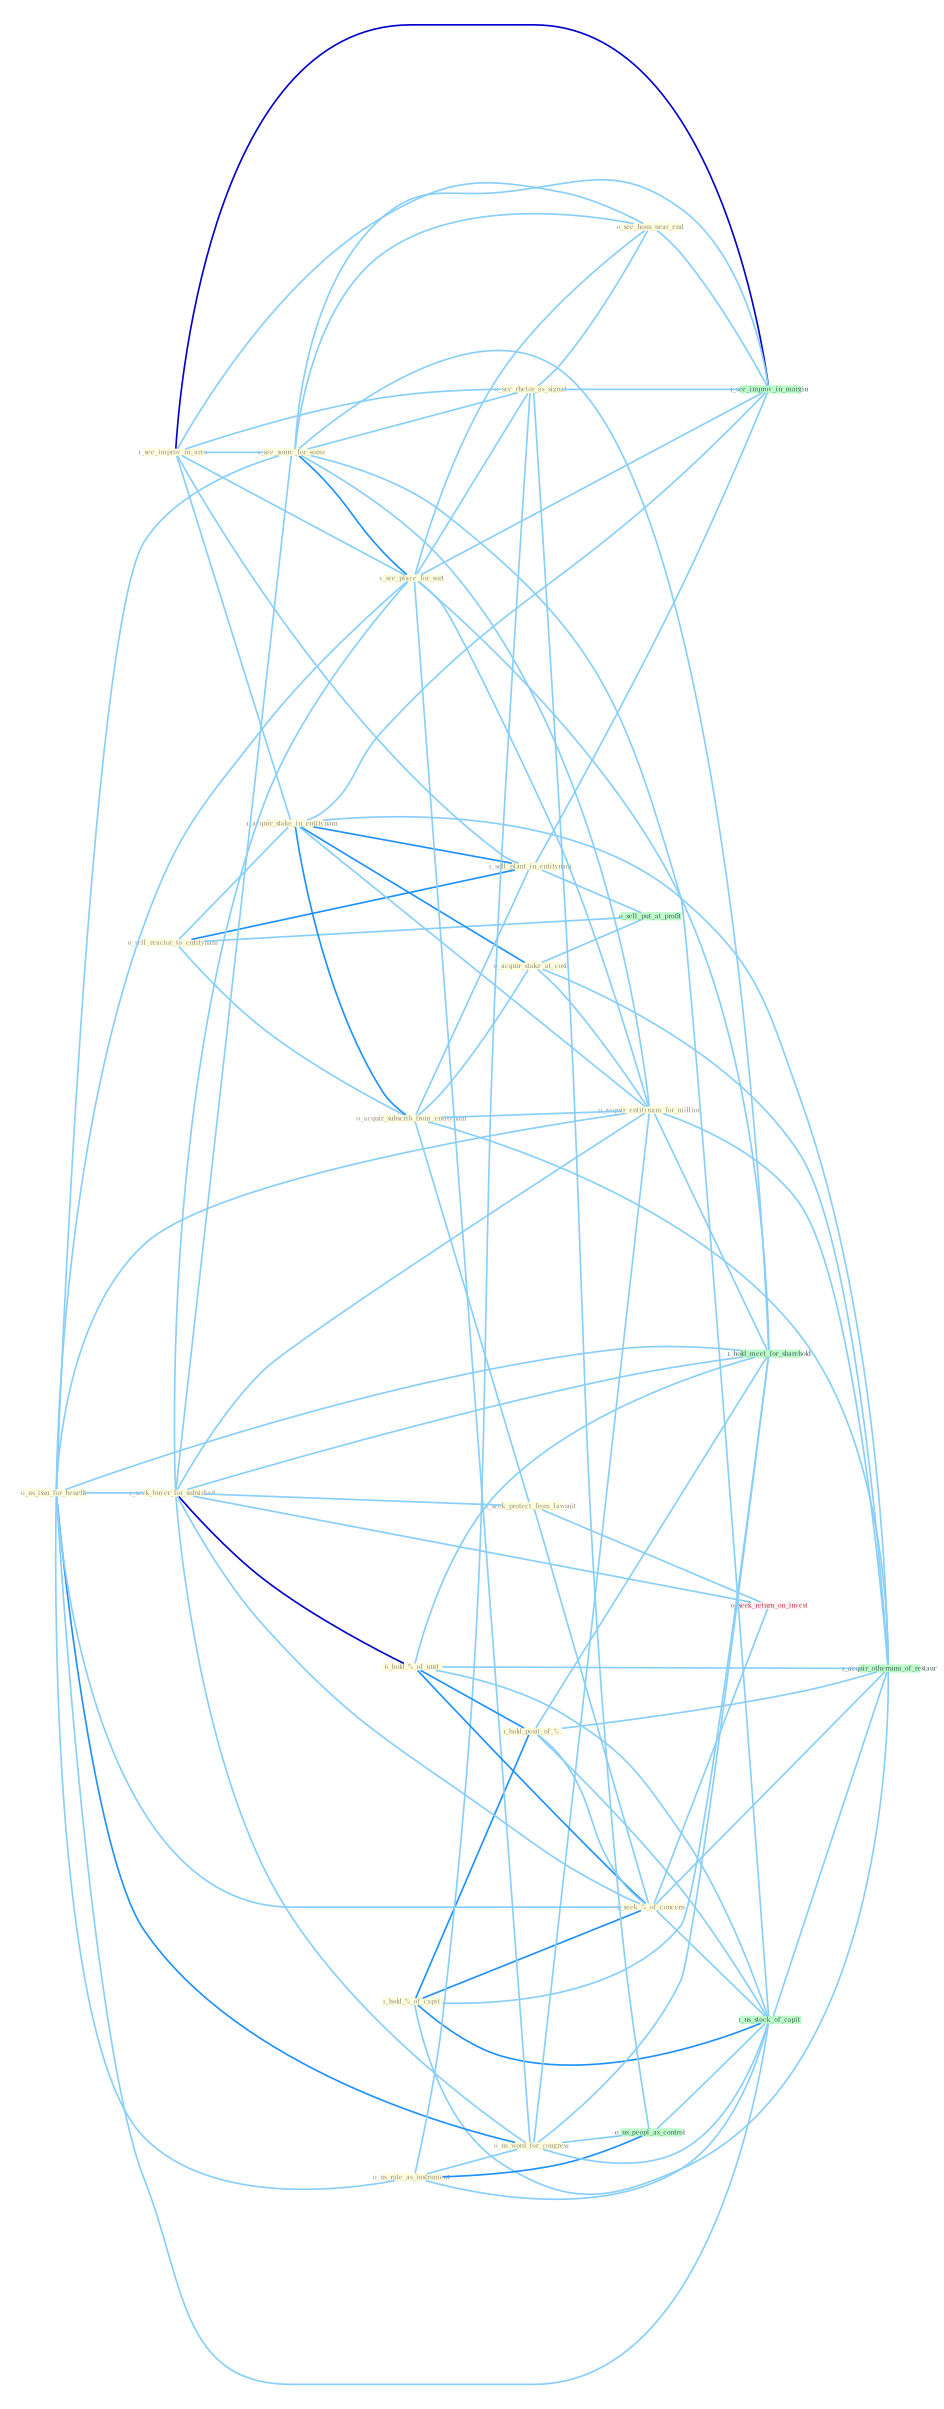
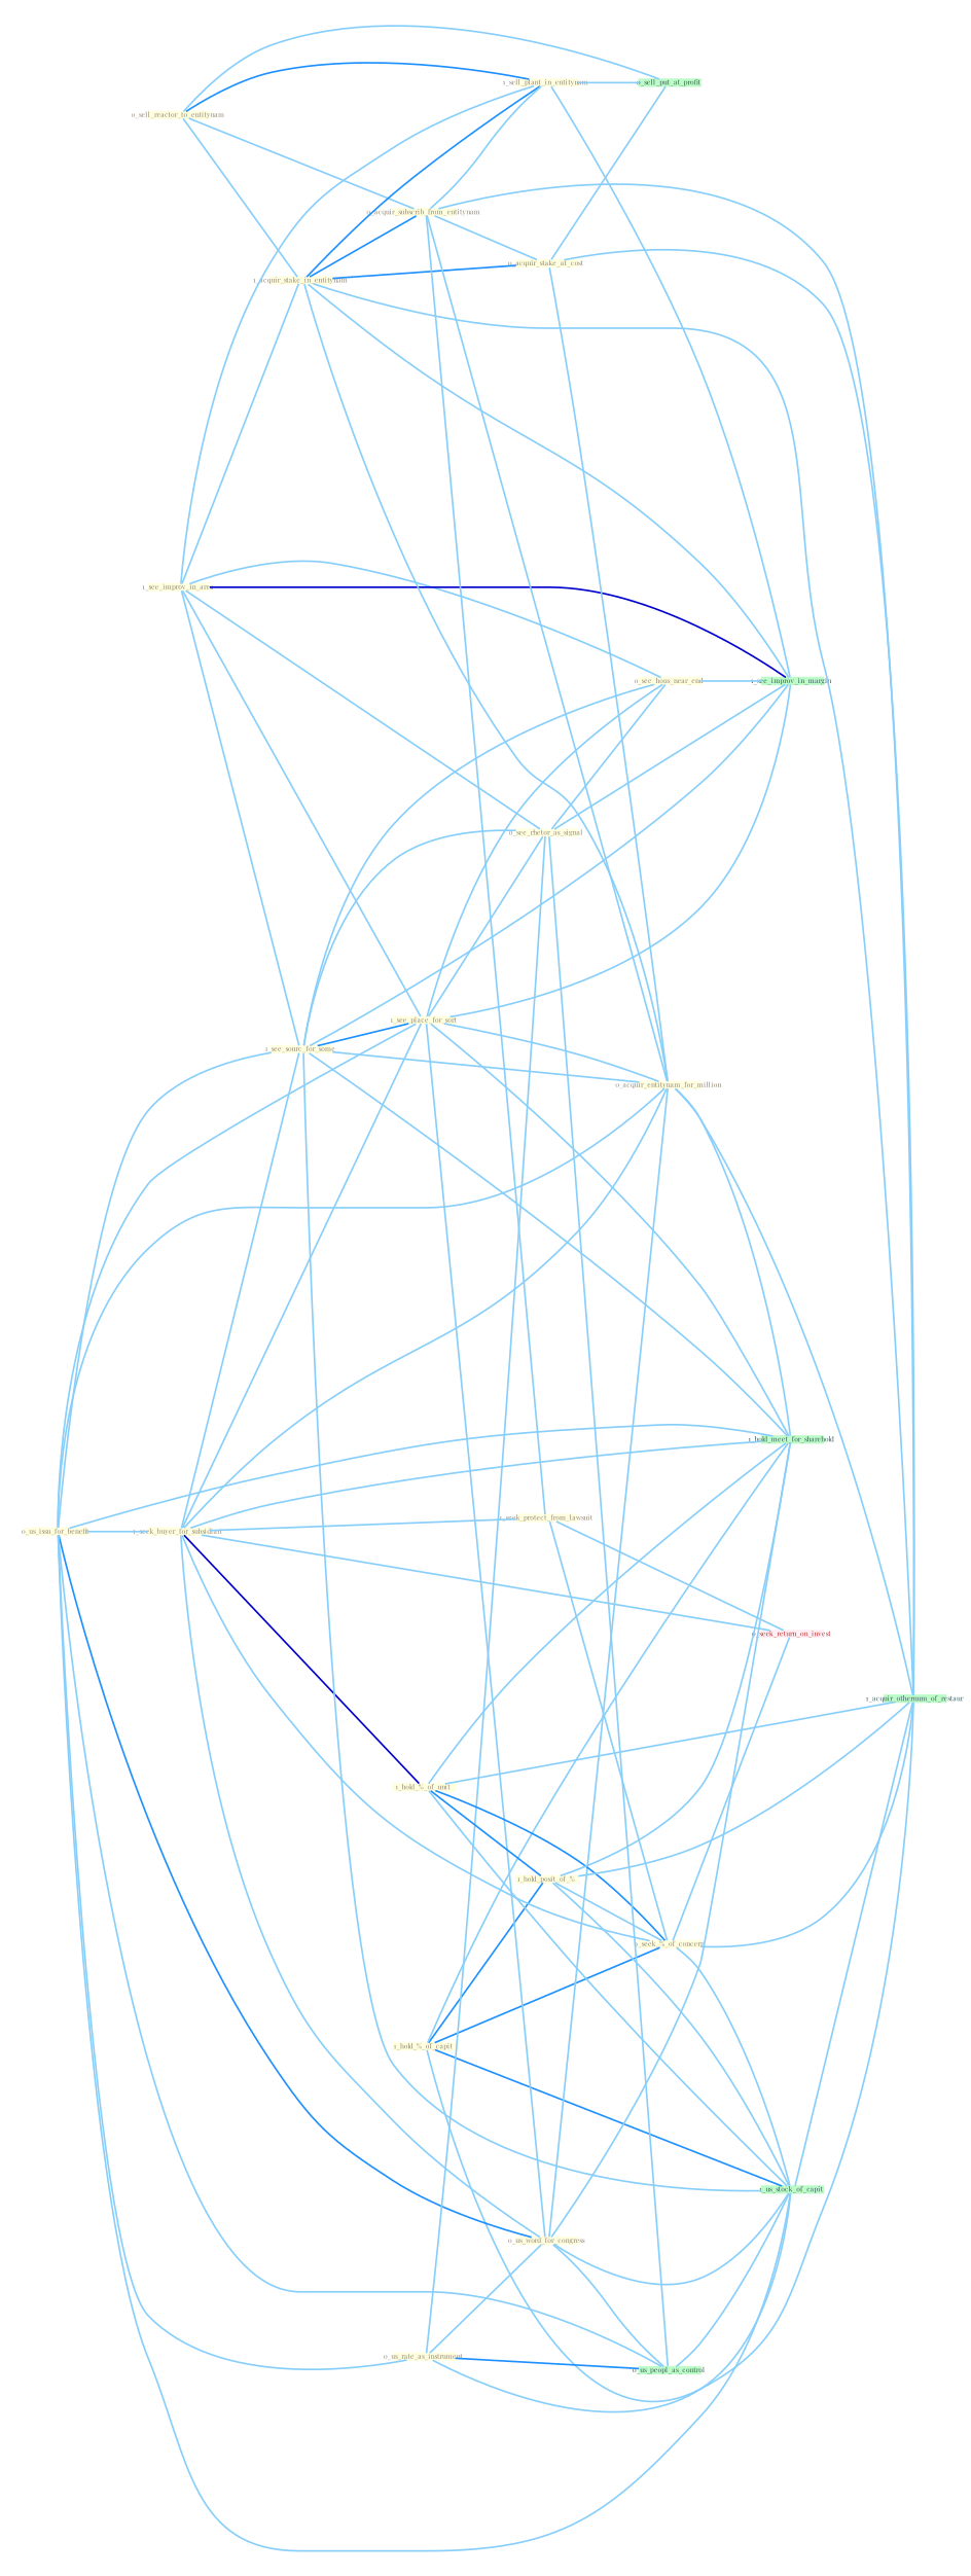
  graph {
    fontname="Playfair Display"
    rankdir=LR
    node [color="#ffffe0" fixedsize=true fontcolor="#8b7d6b" fontname="Playfair Display" fontsize=4 shape=polygon style=filled]
    edge [color="#87cefa" fontname="Playfair Display" w=1]
    "1_see_improv_in_area " [height=.06 width=.5]
    "1_hold_%_of_capit " [height=.06 width=.5]
    "0_sell_reactor_to_entitynam " [height=.06 width=.5]
    "0_us_issu_for_benefit " [height=.06 width=.5]
    "1_acquir_stake_in_entitynam " [height=.06 width=.5]
    "0_acquir_subscrib_from_entitynam " [height=.06 width=.5]
    "1_seek_buyer_for_subsidiari " [height=.06 width=.5]
    "1_sell_plant_in_entitynam " [height=.06 width=.5]
    "1_see_sourc_for_some " [height=.06 width=.5]
    "1_see_place_for_sort " [height=.06 width=.5]
    "0_us_rate_as_instrument " [height=.06 width=.5]
    "0_acquir_stake_at_cost " [height=.06 width=.5]
    "1_seek_protect_from_lawsuit " [height=.06 width=.5]
    "0_us_word_for_congress " [height=.06 width=.5]
    "0_acquir_entitynam_for_million " [height=.06 width=.5]
-   "1_hold_%_of_unit " [height=.06 width=.5 label="6_hold_%_of_unit"]
+   "1_hold_%_of_unit " [height=.06 width=.5]
    "1_hold_posit_of_% " [height=.06 width=.5]
    n18 [height=.06 label="9_seek_%_of_concern" width=.5]
    "0_see_rhetor_as_signal " [height=.06 width=.5]
    "0_see_hous_near_end " [height=.06 width=.5]
    "0_seek_return_on_invest " [color="#fff0f5" fontcolor="#b22222" height=.06 width=.5]
    "1_see_improv_in_margin " [color="#BDFCC9" fontcolor="#2f4f4f" height=.06 width=.5]
    "1_us_stock_of_capit " [color="#BDFCC9" fontcolor="#2f4f4f" height=.06 width=.5]
    "1_hold_meet_for_sharehold " [color="#BDFCC9" fontcolor="#2f4f4f" height=.06 width=.5]
    "1_acquir_othernum_of_restaur " [color="#BDFCC9" fontcolor="#2f4f4f" height=.06 width=.5]
    "0_sell_put_at_profit " [color="#BDFCC9" fontcolor="#2f4f4f" height=.06 width=.5]
    "0_us_peopl_as_control " [color="#BDFCC9" fontcolor="#2f4f4f" height=.06 width=.5]
    subgraph sub_1 {
      "1_see_improv_in_area "
      "1_hold_%_of_capit "
      "0_sell_reactor_to_entitynam "
      "0_us_issu_for_benefit "
      "1_acquir_stake_in_entitynam "
      "0_acquir_subscrib_from_entitynam "
      "1_seek_buyer_for_subsidiari "
      "1_sell_plant_in_entitynam "
      "1_see_sourc_for_some "
      "1_see_place_for_sort "
      "0_us_rate_as_instrument "
      "0_acquir_stake_at_cost "
      "1_seek_protect_from_lawsuit "
      "0_us_word_for_congress "
      "0_acquir_entitynam_for_million "
      "1_hold_%_of_unit "
      "1_hold_posit_of_% "
      n18
      "0_see_rhetor_as_signal "
      "0_see_hous_near_end "
    }
    subgraph sub_2 {
      "0_seek_return_on_invest "
    }
    "1_see_improv_in_area " -- "1_acquir_stake_in_entitynam "
    "1_see_improv_in_area " -- "1_sell_plant_in_entitynam "
    "1_see_improv_in_area " -- "1_see_sourc_for_some "
    "1_see_improv_in_area " -- "1_see_place_for_sort "
    "1_see_improv_in_area " -- "0_see_rhetor_as_signal "
    "1_see_improv_in_area " -- "0_see_hous_near_end "
    "1_see_improv_in_area " -- "1_see_improv_in_margin " [color="#0000cd" w=3]
    "1_hold_%_of_capit " -- "1_hold_posit_of_% " [color="#1e90ff" w=2]
    "1_hold_%_of_capit " -- n18 [color="#1e90ff" w=2]
    "1_hold_%_of_capit " -- "1_us_stock_of_capit " [color="#1e90ff" w=2]
    "1_hold_%_of_capit " -- "1_hold_meet_for_sharehold "
    "1_hold_%_of_capit " -- "1_acquir_othernum_of_restaur "
    "0_sell_reactor_to_entitynam " -- "1_acquir_stake_in_entitynam "
    "0_sell_reactor_to_entitynam " -- "0_acquir_subscrib_from_entitynam "
    "0_sell_reactor_to_entitynam " -- "1_sell_plant_in_entitynam " [color="#1e90ff" w=2]
    "0_sell_reactor_to_entitynam " -- "0_sell_put_at_profit "
    "0_us_issu_for_benefit " -- "1_seek_buyer_for_subsidiari "
    "0_us_issu_for_benefit " -- "1_see_sourc_for_some "
    "0_us_issu_for_benefit " -- "1_see_place_for_sort "
    "0_us_issu_for_benefit " -- "0_us_rate_as_instrument "
    "0_us_issu_for_benefit " -- "0_us_word_for_congress " [color="#1e90ff" w=2]
    "0_us_issu_for_benefit " -- "0_acquir_entitynam_for_million "
    "0_us_issu_for_benefit " -- "1_us_stock_of_capit "
    "0_us_issu_for_benefit " -- "1_hold_meet_for_sharehold "
-   "0_us_issu_for_benefit " -- n18
+   "0_us_issu_for_benefit " -- "0_us_peopl_as_control "
    "1_acquir_stake_in_entitynam " -- "0_acquir_subscrib_from_entitynam " [color="#1e90ff" w=2]
    "1_acquir_stake_in_entitynam " -- "1_sell_plant_in_entitynam " [color="#1e90ff" w=2]
    "1_acquir_stake_in_entitynam " -- "0_acquir_stake_at_cost " [color="#1e90ff" w=2]
    "1_acquir_stake_in_entitynam " -- "0_acquir_entitynam_for_million "
    "1_acquir_stake_in_entitynam " -- "1_see_improv_in_margin "
    "1_acquir_stake_in_entitynam " -- "1_acquir_othernum_of_restaur "
    "0_acquir_subscrib_from_entitynam " -- "1_sell_plant_in_entitynam "
    "0_acquir_subscrib_from_entitynam " -- "0_acquir_stake_at_cost "
    "0_acquir_subscrib_from_entitynam " -- "1_seek_protect_from_lawsuit "
    "0_acquir_subscrib_from_entitynam " -- "0_acquir_entitynam_for_million "
    "0_acquir_subscrib_from_entitynam " -- "1_acquir_othernum_of_restaur "
    "1_seek_buyer_for_subsidiari " -- "1_see_sourc_for_some "
    "1_seek_buyer_for_subsidiari " -- "1_see_place_for_sort "
    "1_seek_buyer_for_subsidiari " -- "1_seek_protect_from_lawsuit "
    "1_seek_buyer_for_subsidiari " -- "0_us_word_for_congress "
    "1_seek_buyer_for_subsidiari " -- "0_acquir_entitynam_for_million "
    "1_seek_buyer_for_subsidiari " -- "1_hold_%_of_unit " [color="#0000cd" w=3]
    "1_seek_buyer_for_subsidiari " -- n18
    "1_seek_buyer_for_subsidiari " -- "0_seek_return_on_invest "
    "1_seek_buyer_for_subsidiari " -- "1_hold_meet_for_sharehold "
    "1_sell_plant_in_entitynam " -- "1_see_improv_in_margin "
    "1_sell_plant_in_entitynam " -- "0_sell_put_at_profit "
    "1_see_sourc_for_some " -- "1_see_place_for_sort " [color="#1e90ff" w=2]
    "1_see_sourc_for_some " -- "0_acquir_entitynam_for_million "
    "1_see_sourc_for_some " -- "0_see_rhetor_as_signal "
    "1_see_sourc_for_some " -- "0_see_hous_near_end "
    "1_see_sourc_for_some " -- "1_see_improv_in_margin "
    "1_see_sourc_for_some " -- "1_us_stock_of_capit "
    "1_see_sourc_for_some " -- "1_hold_meet_for_sharehold "
    "1_see_place_for_sort " -- "0_us_word_for_congress "
    "1_see_place_for_sort " -- "0_acquir_entitynam_for_million "
    "1_see_place_for_sort " -- "0_see_rhetor_as_signal "
    "1_see_place_for_sort " -- "0_see_hous_near_end "
    "1_see_place_for_sort " -- "1_see_improv_in_margin "
    "1_see_place_for_sort " -- "1_hold_meet_for_sharehold "
    "0_us_rate_as_instrument " -- "0_us_word_for_congress "
    "0_us_rate_as_instrument " -- "0_see_rhetor_as_signal "
    "0_us_rate_as_instrument " -- "1_us_stock_of_capit "
    "0_us_rate_as_instrument " -- "0_us_peopl_as_control " [color="#1e90ff" w=2]
    "0_acquir_stake_at_cost " -- "0_acquir_entitynam_for_million "
    "0_acquir_stake_at_cost " -- "1_acquir_othernum_of_restaur "
    "0_acquir_stake_at_cost " -- "0_sell_put_at_profit "
    "1_seek_protect_from_lawsuit " -- n18
    "1_seek_protect_from_lawsuit " -- "0_seek_return_on_invest "
    "0_us_word_for_congress " -- "0_acquir_entitynam_for_million "
    "0_us_word_for_congress " -- "1_us_stock_of_capit "
    "0_us_word_for_congress " -- "1_hold_meet_for_sharehold "
    "0_us_word_for_congress " -- "0_us_peopl_as_control "
    "0_acquir_entitynam_for_million " -- "1_hold_meet_for_sharehold "
    "0_acquir_entitynam_for_million " -- "1_acquir_othernum_of_restaur "
    "1_hold_%_of_unit " -- "1_hold_posit_of_% " [color="#1e90ff" w=2]
    "1_hold_%_of_unit " -- n18 [color="#1e90ff" w=2]
    "1_hold_%_of_unit " -- "1_us_stock_of_capit "
    "1_hold_%_of_unit " -- "1_hold_meet_for_sharehold "
    "1_hold_%_of_unit " -- "1_acquir_othernum_of_restaur "
    "1_hold_posit_of_% " -- n18
    "1_hold_posit_of_% " -- "1_us_stock_of_capit "
    "1_hold_posit_of_% " -- "1_hold_meet_for_sharehold "
    "1_hold_posit_of_% " -- "1_acquir_othernum_of_restaur "
    n18 -- "0_seek_return_on_invest "
    n18 -- "1_us_stock_of_capit "
    n18 -- "1_acquir_othernum_of_restaur "
    "0_see_rhetor_as_signal " -- "0_see_hous_near_end "
    "0_see_rhetor_as_signal " -- "1_see_improv_in_margin "
    "0_see_rhetor_as_signal " -- "0_us_peopl_as_control "
    "0_see_hous_near_end " -- "1_see_improv_in_margin "
    "1_us_stock_of_capit " -- "1_acquir_othernum_of_restaur "
    "0_us_peopl_as_control " -- "1_us_stock_of_capit "
  }
